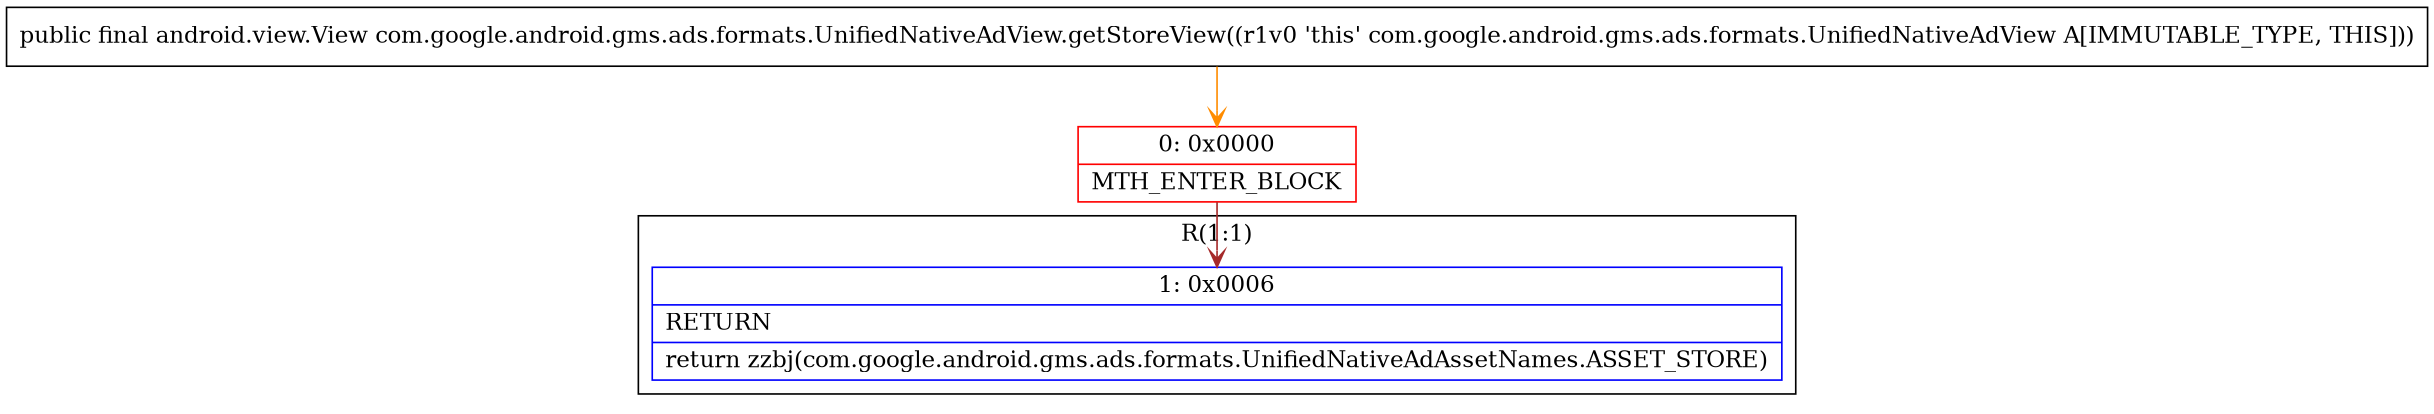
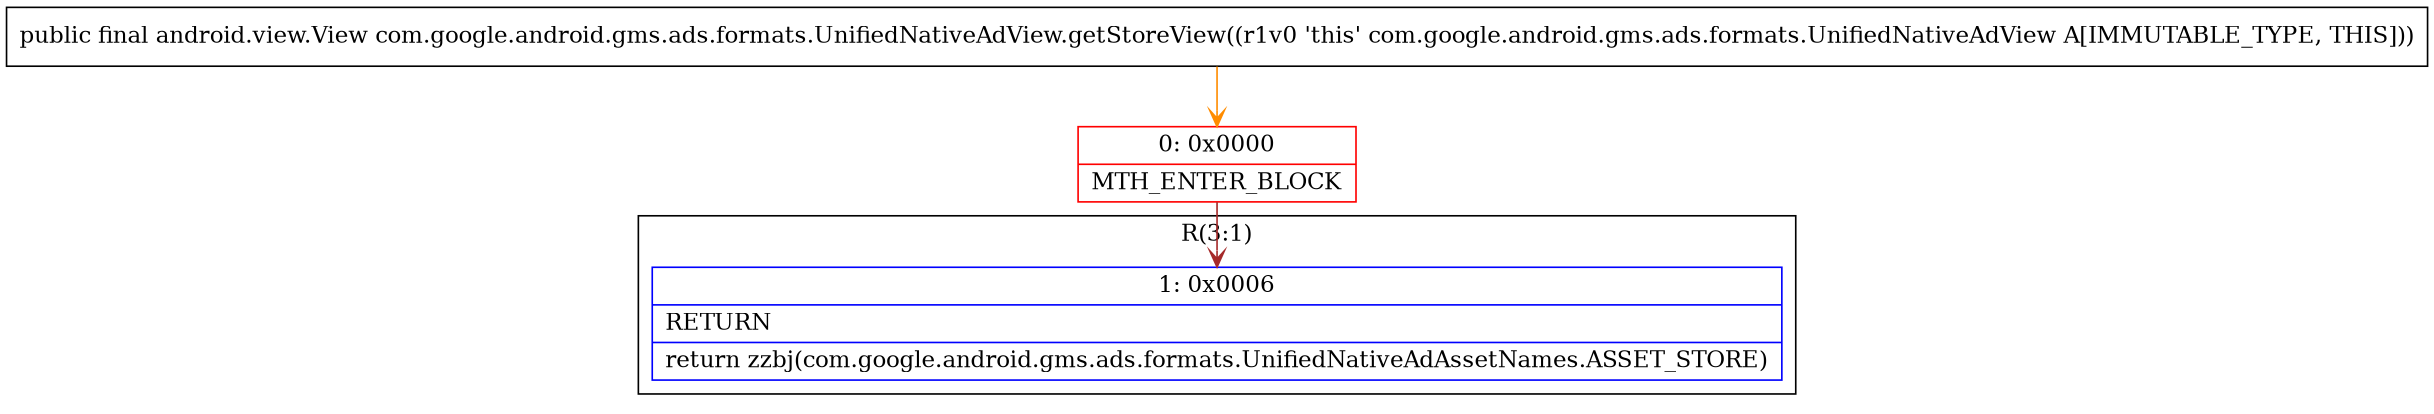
  digraph {
    node [shape=record]
    edge [arrowhead=vee]
    n1 [color=blue label="{1\:\ 0x0006|RETURN\l|return zzbj(com.google.android.gms.ads.formats.UnifiedNativeAdAssetNames.ASSET_STORE)\l}"]
    n2 [color=red label="{0\:\ 0x0000|MTH_ENTER_BLOCK\l}"]
    n3 [label="{public final android.view.View com.google.android.gms.ads.formats.UnifiedNativeAdView.getStoreView((r1v0 'this' com.google.android.gms.ads.formats.UnifiedNativeAdView A[IMMUTABLE_TYPE, THIS])) }"]
    subgraph cluster_1 {
-     label="R(1:1)"
+     label="R(3:1)"
      n1
    }
    n2 -> n1 [color=brown]
    n3 -> n2 [color=darkorange]
  }
